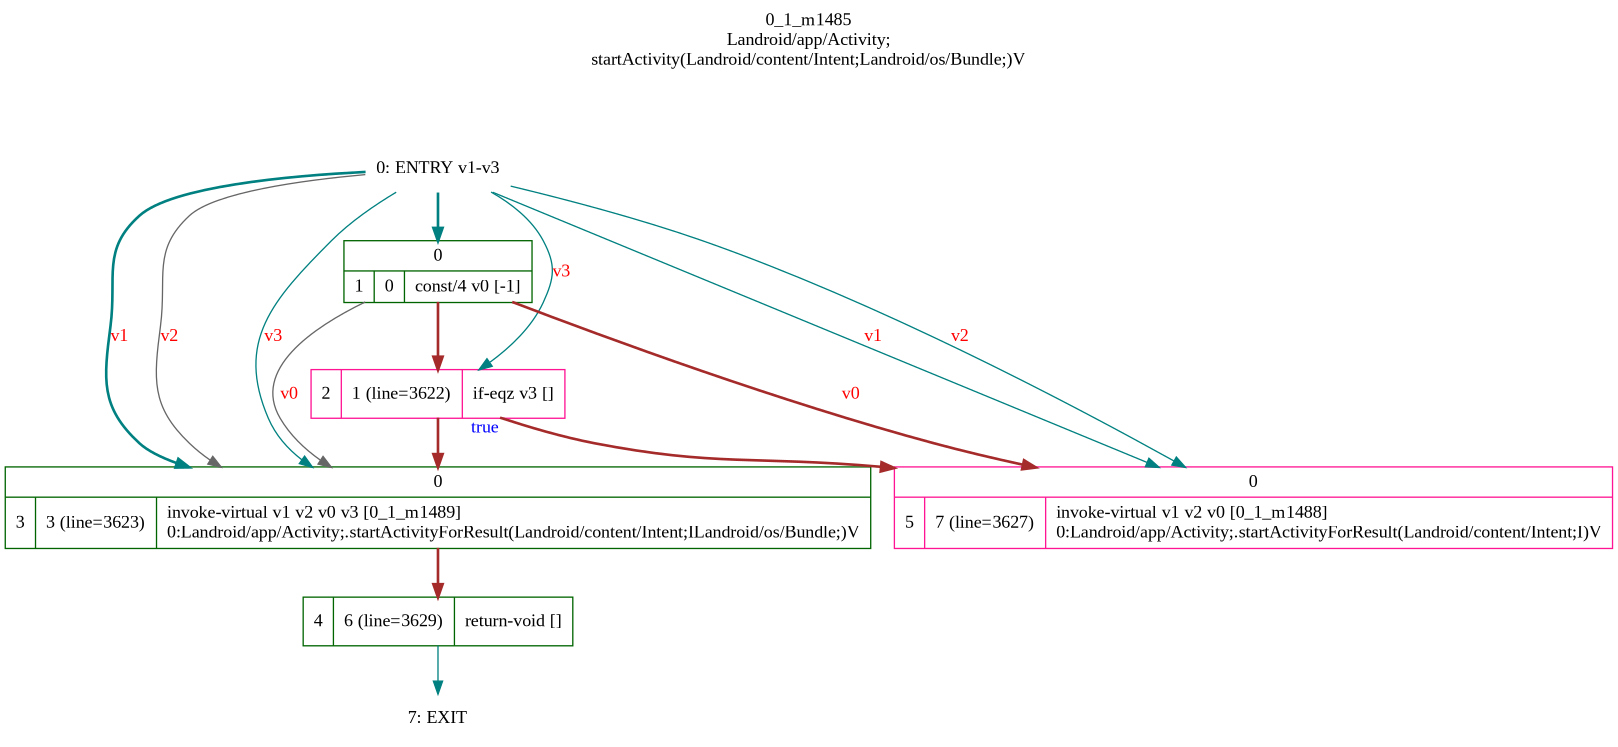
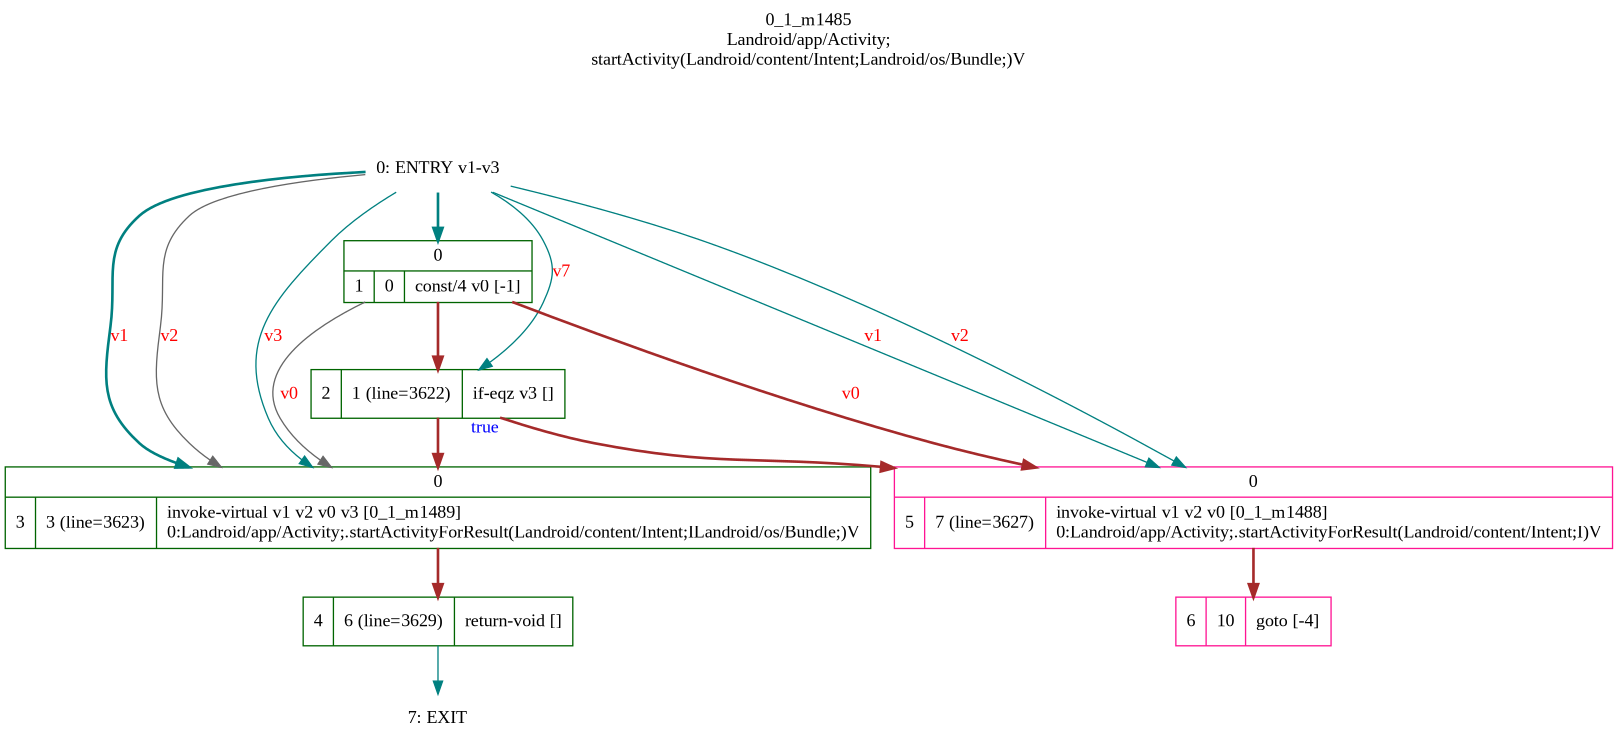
  digraph {
    fontname="Liberation Serif"
    label="0_1_m1485\nLandroid/app/Activity;\nstartActivity(Landroid/content/Intent;Landroid/os/Bundle;)V"
    labelloc=t
    rankdir=UD
    node [color=deeppink fontname="Liberation Serif" shape=record]
    edge [color=teal fontcolor=red fontname="Liberation Serif" style=bold]
    n1 [label="0: ENTRY v1-v3" shape=plaintext]
    n2 [color=darkgreen label="{0|{1|0|const/4 v0 [-1]\l}}"]
-   n3 [label="2|1 (line=3622)|if-eqz v3 []\l"]
+   n3 [color=darkgreen label="2|1 (line=3622)|if-eqz v3 []\l"]
    n4 [color=darkgreen label="{0|{3|3 (line=3623)|invoke-virtual v1 v2 v0 v3 [0_1_m1489]\l0:Landroid/app/Activity;.startActivityForResult(Landroid/content/Intent;ILandroid/os/Bundle;)V\l}}"]
    n5 [label="{0|{5|7 (line=3627)|invoke-virtual v1 v2 v0 [0_1_m1488]\l0:Landroid/app/Activity;.startActivityForResult(Landroid/content/Intent;I)V\l}}"]
    n6 [color=darkgreen label="4|6 (line=3629)|return-void []\l"]
+   n7 [label="6|10|goto [-4]\l"]
    n8 [color=darkgreen label="7: EXIT" shape=plaintext]
    n1 -> n2 [fontcolor=blue weight=100]
-   n1 -> n3 [label=v3 style=solid]
+   n1 -> n3 [label=v7 style=solid]
    n1 -> n4 [label=v1]
    n1 -> n4 [color=gray40 label=v2 style=solid]
    n1 -> n4 [label=v3 style=solid]
    n1 -> n5 [label=v1 style=solid]
    n1 -> n5 [label=v2 style=solid]
    n2 -> n3 [color=brown fontcolor=blue weight=100]
    n2 -> n4 [color=gray40 label=v0 style=solid]
    n2 -> n5 [color=brown label=v0]
    n3 -> n4 [color=brown fontcolor=blue weight=100]
    n3 -> n5 [color=brown fontcolor=blue taillabel=true weight=10]
    n4 -> n6 [color=brown fontcolor=blue weight=100]
+   n5 -> n7 [color=brown fontcolor=blue weight=100]
    n6 -> n8 [fontcolor=blue style=solid weight=100]
  }
